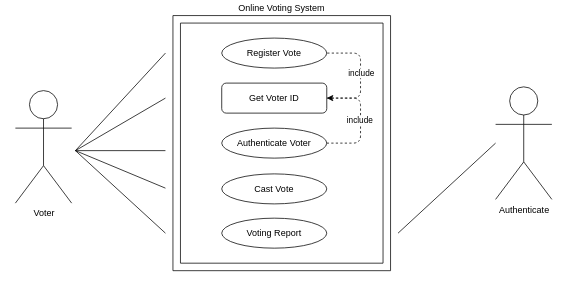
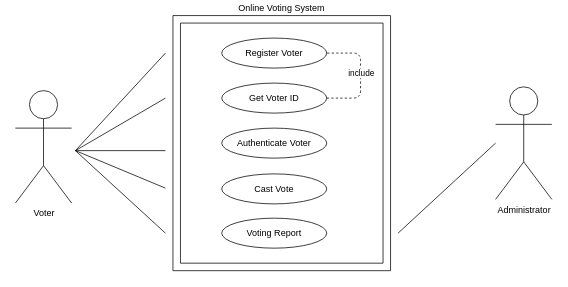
  <mxCell id="0" />
  <mxCell id="1" parent="0" />
- <mxCell id="2" value="Authenticate" style="shape=umlActor;verticalLabelPosition=bottom;verticalAlign=top;html=1;" parent="1" vertex="1"><mxGeometry x="660" y="115" width="75" height="150" as="geometry" /></mxCell>
+ <mxCell id="2" value="Administrator" style="shape=umlActor;verticalLabelPosition=bottom;verticalAlign=top;html=1;" parent="1" vertex="1"><mxGeometry x="660" y="115" width="75" height="150" as="geometry" /></mxCell>
  <mxCell id="3" value="Online Voting System" style="verticalLabelPosition=top;verticalAlign=bottom;html=1;shape=mxgraph.basic.frame;dx=10;whiteSpace=wrap;labelPosition=center;align=center;" parent="1" vertex="1"><mxGeometry x="230" y="20" width="290" height="340" as="geometry" /></mxCell>
- <mxCell id="4" value="Register Vote" style="ellipse;whiteSpace=wrap;html=1;" parent="1" vertex="1"><mxGeometry x="295" y="50" width="140" height="40" as="geometry" /></mxCell>
+ <mxCell id="4" value="Register Voter" style="ellipse;whiteSpace=wrap;html=1;" parent="1" vertex="1"><mxGeometry x="295" y="50" width="140" height="40" as="geometry" /></mxCell>
  <mxCell id="5" style="edgeStyle=none;html=1;entryX=1;entryY=0.5;entryDx=0;entryDy=0;dashed=1;endArrow=none;" parent="1" source="7" target="4" edge="1"><mxGeometry relative="1" as="geometry"><Array as="points"><mxPoint x="480" y="130" /><mxPoint x="480" y="70" /></Array></mxGeometry></mxCell>
  <mxCell id="6" value="include" style="edgeLabel;html=1;align=center;verticalAlign=middle;resizable=0;points=[];" parent="5" vertex="1" connectable="0"><mxGeometry x="-0.133" relative="1" as="geometry"><mxPoint y="-14" as="offset" /></mxGeometry></mxCell>
- <mxCell id="7" value="Get Voter ID" style="whiteSpace=wrap;html=1;rounded=1;" parent="1" vertex="1"><mxGeometry x="295" y="110" width="140" height="40" as="geometry" /></mxCell>
- <mxCell id="8" style="edgeStyle=none;html=1;entryX=1;entryY=0.5;entryDx=0;entryDy=0;dashed=1;" parent="1" source="10" target="7" edge="1"><mxGeometry relative="1" as="geometry"><Array as="points"><mxPoint x="480" y="190" /><mxPoint x="480" y="130" /></Array></mxGeometry></mxCell>
- <mxCell id="9" value="include" style="edgeLabel;html=1;align=center;verticalAlign=middle;resizable=0;points=[];" parent="8" vertex="1" connectable="0"><mxGeometry x="0.227" y="2" relative="1" as="geometry"><mxPoint y="16" as="offset" /></mxGeometry></mxCell>
+ <mxCell id="7" value="Get Voter ID" style="ellipse;whiteSpace=wrap;html=1;" parent="1" vertex="1"><mxGeometry x="295" y="110" width="140" height="40" as="geometry" /></mxCell>
  <mxCell id="10" value="Authenticate Voter" style="ellipse;whiteSpace=wrap;html=1;" parent="1" vertex="1"><mxGeometry x="295" y="170" width="140" height="40" as="geometry" /></mxCell>
  <mxCell id="11" value="Voting Report" style="ellipse;whiteSpace=wrap;html=1;" parent="1" vertex="1"><mxGeometry x="295" y="290" width="140" height="40" as="geometry" /></mxCell>
  <mxCell id="12" value="" style="endArrow=none;startArrow=none;endFill=0;startFill=0;endSize=8;html=1;verticalAlign=bottom;labelBackgroundColor=none;strokeWidth=1;" parent="1" edge="1"><mxGeometry width="160" relative="1" as="geometry"><mxPoint x="100" y="200" as="sourcePoint" /><mxPoint x="220" y="200" as="targetPoint" /></mxGeometry></mxCell>
  <mxCell id="13" value="" style="endArrow=none;startArrow=none;endFill=0;startFill=0;endSize=8;html=1;verticalAlign=bottom;labelBackgroundColor=none;strokeWidth=1;" parent="1" edge="1"><mxGeometry width="160" relative="1" as="geometry"><mxPoint x="100" y="200" as="sourcePoint" /><mxPoint x="220" y="70" as="targetPoint" /></mxGeometry></mxCell>
  <mxCell id="14" value="" style="endArrow=none;startArrow=none;endFill=0;startFill=0;endSize=8;html=1;verticalAlign=bottom;labelBackgroundColor=none;strokeWidth=1;" parent="1" edge="1"><mxGeometry width="160" relative="1" as="geometry"><mxPoint x="100" y="200" as="sourcePoint" /><mxPoint x="220" y="130" as="targetPoint" /></mxGeometry></mxCell>
  <mxCell id="15" value="" style="endArrow=none;startArrow=none;endFill=0;startFill=0;endSize=8;html=1;verticalAlign=bottom;labelBackgroundColor=none;strokeWidth=1;" parent="1" edge="1"><mxGeometry width="160" relative="1" as="geometry"><mxPoint x="100" y="200" as="sourcePoint" /><mxPoint x="220" y="250" as="targetPoint" /></mxGeometry></mxCell>
  <mxCell id="16" value="" style="endArrow=none;startArrow=none;endFill=0;startFill=0;endSize=8;html=1;verticalAlign=bottom;labelBackgroundColor=none;strokeWidth=1;" parent="1" edge="1"><mxGeometry width="160" relative="1" as="geometry"><mxPoint x="100" y="200" as="sourcePoint" /><mxPoint x="220" y="310" as="targetPoint" /></mxGeometry></mxCell>
  <mxCell id="17" value="Cast Vote" style="ellipse;whiteSpace=wrap;html=1;" parent="1" vertex="1"><mxGeometry x="295" y="231" width="140" height="40" as="geometry" /></mxCell>
  <mxCell id="18" value="Voter" style="shape=umlActor;verticalLabelPosition=bottom;verticalAlign=top;html=1;" vertex="1" parent="1"><mxGeometry x="20" y="120" width="75" height="150" as="geometry" /></mxCell>
  <mxCell id="19" value="" style="endArrow=none;startArrow=none;endFill=0;startFill=0;endSize=8;html=1;verticalAlign=bottom;labelBackgroundColor=none;strokeWidth=1;" edge="1" parent="1"><mxGeometry width="160" relative="1" as="geometry"><mxPoint x="530" y="310" as="sourcePoint" /><mxPoint x="660" y="190" as="targetPoint" /></mxGeometry></mxCell>
